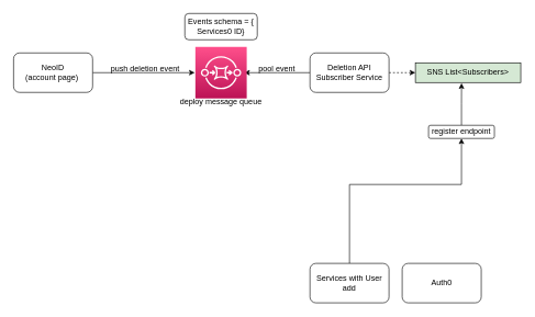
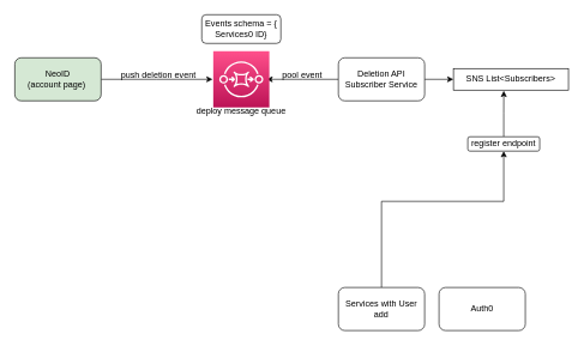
  <mxCell id="0" />
  <mxCell id="1" parent="0" />
  <mxCell id="2" style="edgeStyle=orthogonalEdgeStyle;rounded=0;orthogonalLoop=1;jettySize=auto;html=1;entryX=0.063;entryY=0.5;entryDx=0;entryDy=0;entryPerimeter=0;" parent="1" source="3" edge="1"><mxGeometry relative="1" as="geometry"><mxPoint x="295.04" y="110" as="targetPoint" /></mxGeometry></mxCell>
- <mxCell id="3" value="NeoID&lt;br&gt;(account page)&amp;nbsp;" style="rounded=1;whiteSpace=wrap;html=1;" parent="1" vertex="1"><mxGeometry x="20" y="80" width="120" height="60" as="geometry" /></mxCell>
+ <mxCell id="3" value="NeoID&lt;br&gt;(account page)&amp;nbsp;" style="rounded=1;whiteSpace=wrap;html=1;fillColor=#d5e8d4;" parent="1" vertex="1"><mxGeometry x="20" y="80" width="120" height="60" as="geometry" /></mxCell>
  <mxCell id="4" value="Auth0" style="rounded=1;whiteSpace=wrap;html=1;" parent="1" vertex="1"><mxGeometry x="610" y="400" width="120" height="60" as="geometry" /></mxCell>
  <mxCell id="5" style="edgeStyle=orthogonalEdgeStyle;rounded=0;orthogonalLoop=1;jettySize=auto;html=1;entryX=0.5;entryY=1;entryDx=0;entryDy=0;" edge="1" parent="1" source="6" target="14"><mxGeometry relative="1" as="geometry"><Array as="points"><mxPoint x="530" y="280" /><mxPoint x="700" y="280" /></Array></mxGeometry></mxCell>
  <mxCell id="6" value="Services with User add" style="rounded=1;whiteSpace=wrap;html=1;" parent="1" vertex="1"><mxGeometry x="470" y="400" width="120" height="60" as="geometry" /></mxCell>
  <mxCell id="7" style="edgeStyle=orthogonalEdgeStyle;rounded=0;orthogonalLoop=1;jettySize=auto;html=1;" edge="1" parent="1" source="9"><mxGeometry relative="1" as="geometry"><mxPoint x="370" y="110" as="targetPoint" /></mxGeometry></mxCell>
- <mxCell id="8" style="edgeStyle=orthogonalEdgeStyle;rounded=0;orthogonalLoop=1;jettySize=auto;html=1;entryX=0;entryY=0.5;entryDx=0;entryDy=0;dashed=1;" edge="1" parent="1" source="9" target="11"><mxGeometry relative="1" as="geometry" /></mxCell>
+ <mxCell id="8" style="edgeStyle=orthogonalEdgeStyle;rounded=0;orthogonalLoop=1;jettySize=auto;html=1;entryX=0;entryY=0.5;entryDx=0;entryDy=0;" edge="1" parent="1" source="9" target="11"><mxGeometry relative="1" as="geometry" /></mxCell>
  <mxCell id="9" value="Deletion API Subscriber Service" style="rounded=1;whiteSpace=wrap;html=1;" vertex="1" parent="1"><mxGeometry x="470" y="80" width="120" height="60" as="geometry" /></mxCell>
  <mxCell id="10" value="pool event" style="text;strokeColor=none;align=center;fillColor=none;html=1;verticalAlign=middle;whiteSpace=wrap;rounded=0;" vertex="1" parent="1"><mxGeometry x="390" y="90" width="60" height="30" as="geometry" /></mxCell>
- <mxCell id="11" value="SNS List&amp;lt;Subscribers&amp;gt;" style="whiteSpace=wrap;html=1;fillColor=#d5e8d4;" vertex="1" parent="1"><mxGeometry x="630" y="95" width="160" height="30" as="geometry" /></mxCell>
+ <mxCell id="11" value="SNS List&amp;lt;Subscribers&amp;gt;" style="whiteSpace=wrap;html=1;" vertex="1" parent="1"><mxGeometry x="630" y="95" width="160" height="30" as="geometry" /></mxCell>
  <mxCell id="12" value="Events schema = {&lt;br&gt;Services0 ID}" style="rounded=1;whiteSpace=wrap;html=1;" vertex="1" parent="1"><mxGeometry x="280" y="20" width="110" height="40" as="geometry" /></mxCell>
  <mxCell id="13" style="edgeStyle=orthogonalEdgeStyle;rounded=0;orthogonalLoop=1;jettySize=auto;html=1;entryX=0.438;entryY=1.033;entryDx=0;entryDy=0;entryPerimeter=0;" edge="1" parent="1" source="14" target="11"><mxGeometry relative="1" as="geometry" /></mxCell>
  <mxCell id="14" value="register endpoint" style="rounded=1;whiteSpace=wrap;html=1;" vertex="1" parent="1"><mxGeometry x="650" y="190" width="100" height="20" as="geometry" /></mxCell>
  <mxCell id="15" value="" style="sketch=0;points=[[0,0,0],[0.25,0,0],[0.5,0,0],[0.75,0,0],[1,0,0],[0,1,0],[0.25,1,0],[0.5,1,0],[0.75,1,0],[1,1,0],[0,0.25,0],[0,0.5,0],[0,0.75,0],[1,0.25,0],[1,0.5,0],[1,0.75,0]];outlineConnect=0;fontColor=#232F3E;gradientColor=#FF4F8B;gradientDirection=north;fillColor=#BC1356;strokeColor=#ffffff;dashed=0;verticalLabelPosition=bottom;verticalAlign=top;align=center;html=1;fontSize=12;fontStyle=0;aspect=fixed;shape=mxgraph.aws4.resourceIcon;resIcon=mxgraph.aws4.sqs;" vertex="1" parent="1"><mxGeometry x="296" y="71" width="78" height="78" as="geometry" /></mxCell>
  <mxCell id="16" value="deploy message queue" style="text;strokeColor=none;align=center;fillColor=none;html=1;verticalAlign=middle;whiteSpace=wrap;rounded=0;" vertex="1" parent="1"><mxGeometry x="260" y="140" width="150" height="30" as="geometry" /></mxCell>
  <mxCell id="17" value="push deletion event" style="text;strokeColor=none;align=center;fillColor=none;html=1;verticalAlign=middle;whiteSpace=wrap;rounded=0;" vertex="1" parent="1"><mxGeometry x="130" y="90" width="180" height="30" as="geometry" /></mxCell>
